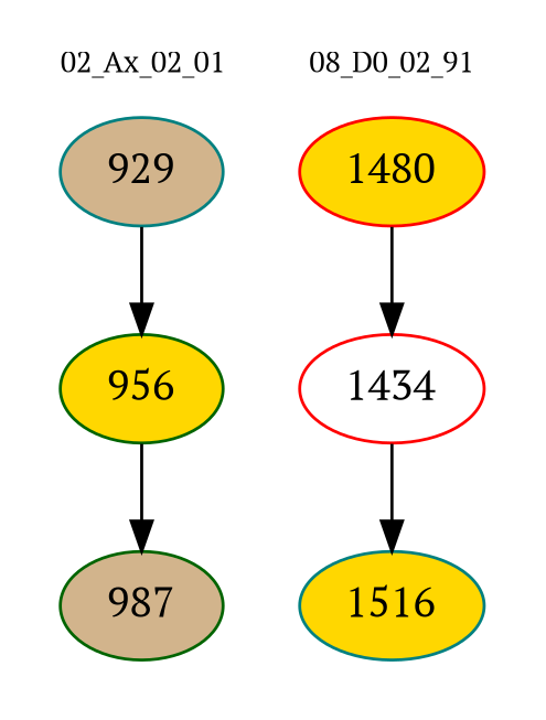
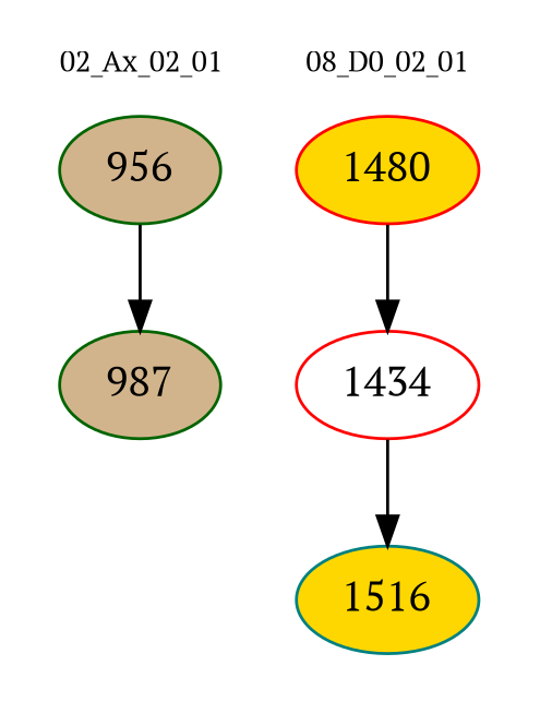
  digraph {
    fontname="PT Serif"
    node [color=teal fillcolor=gold fontname="PT Serif" style=filled]
    edge [color=black fontname="PT Serif"]
-   n1 [fillcolor=tan label=929]
-   n2 [color=darkgreen label=956]
+   n2 [color=darkgreen fillcolor=tan label=956]
    n3 [color=darkgreen fillcolor=tan label=987]
    n4 [color=red label=1480]
    n5 [color=red fillcolor=white label=1434]
    n6 [label=1516]
    subgraph cluster_1 {
      color=white
      fontsize=10
      label="02_Ax_02_01"
-     n1
      n2
      n3
    }
    subgraph cluster_2 {
      color=white
      fontsize=10
-     label="08_D0_02_91"
+     label="08_D0_02_01"
      n4
      n5
      n6
    }
-   n1 -> n2
    n2 -> n3
    n4 -> n5
    n5 -> n6
  }
